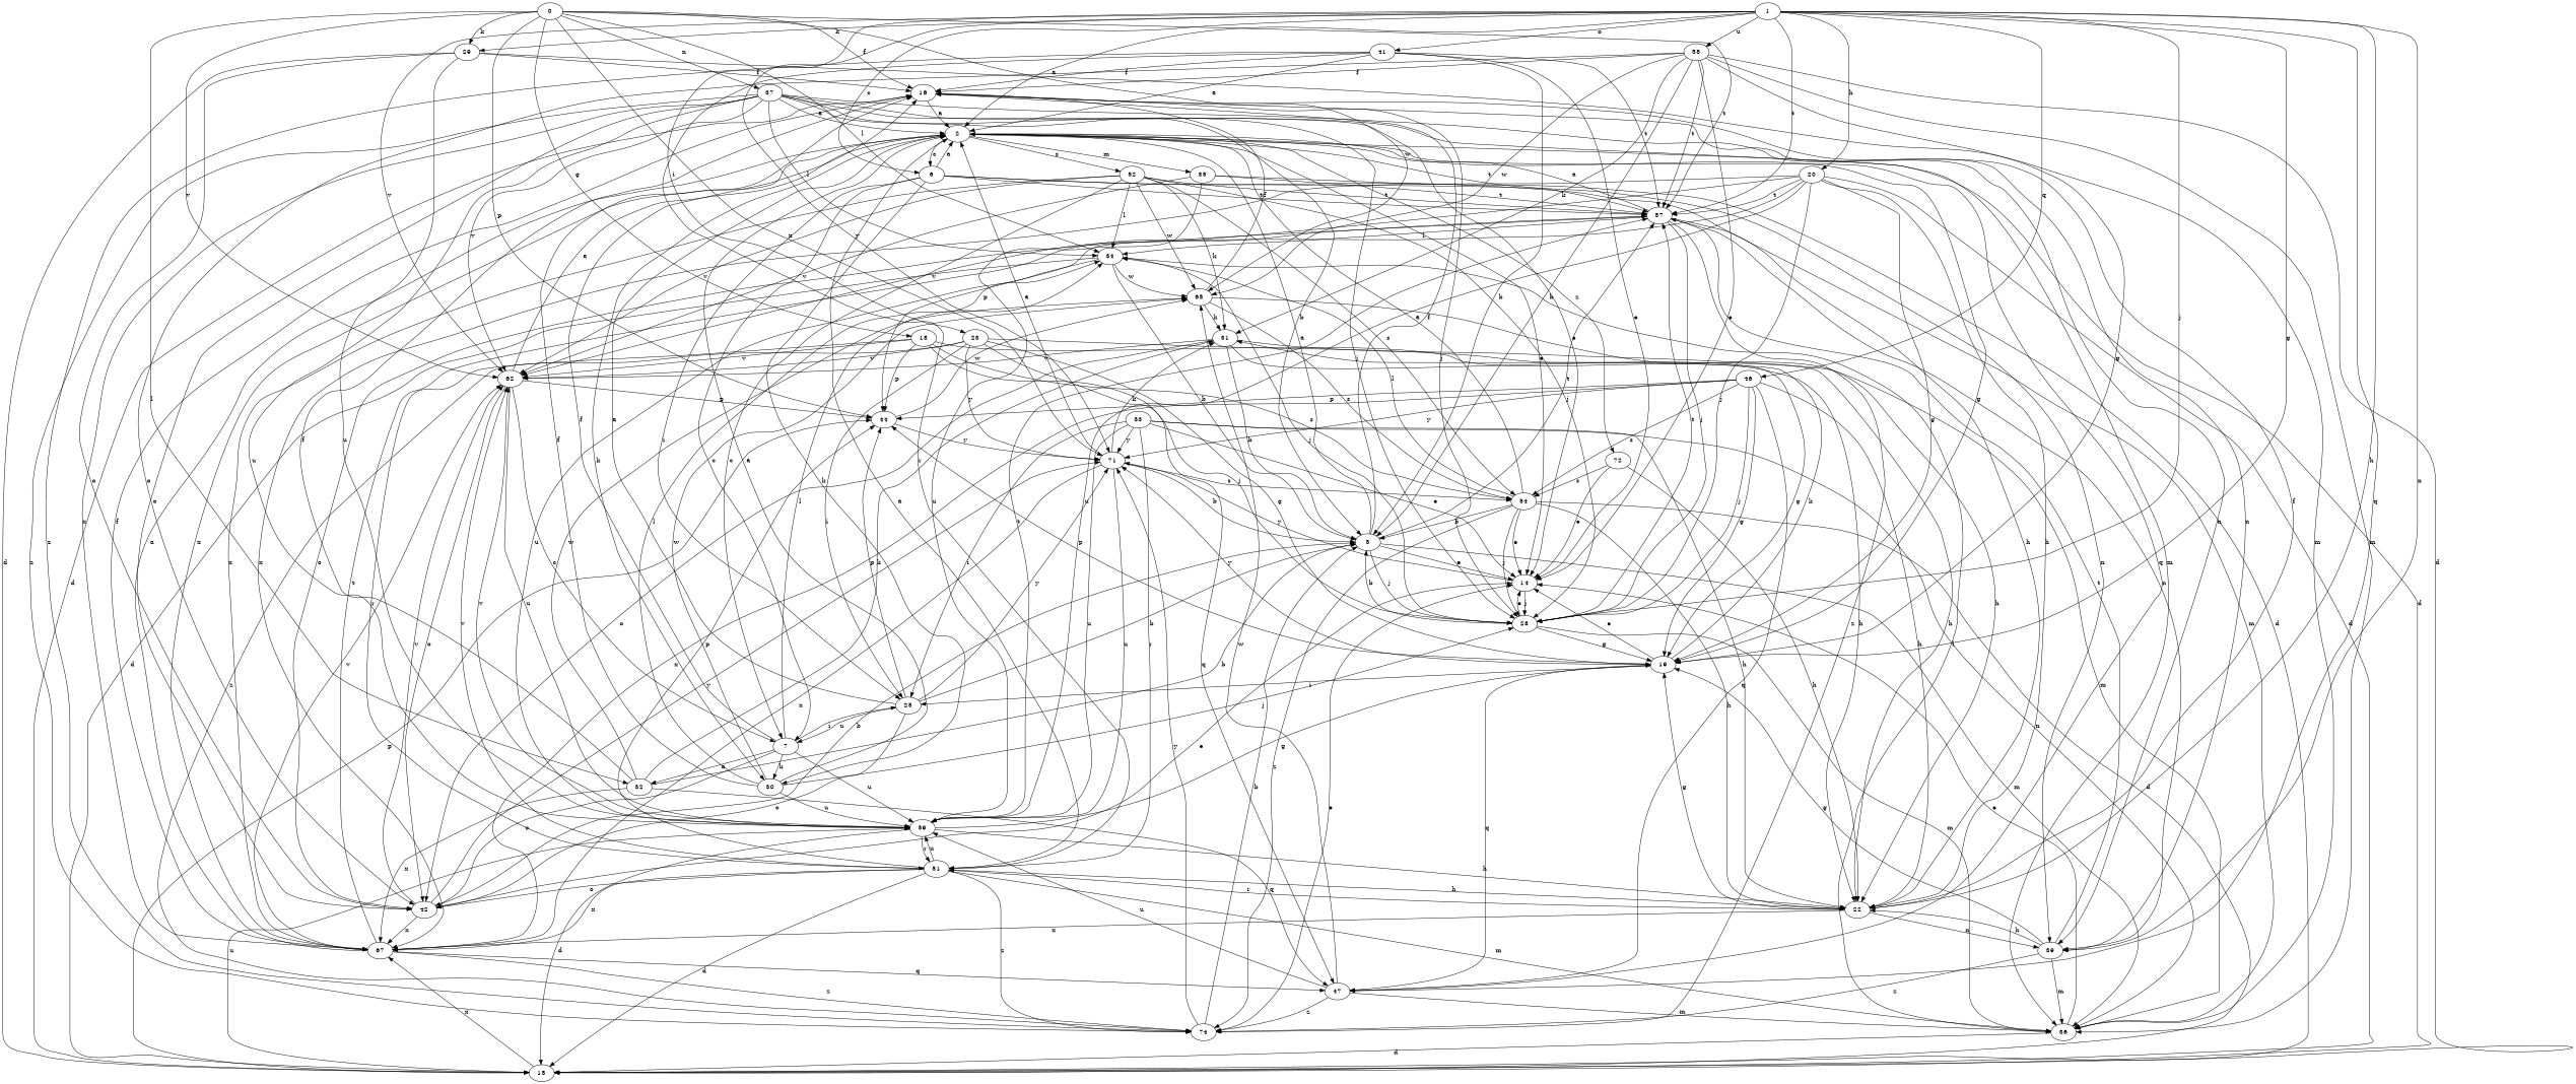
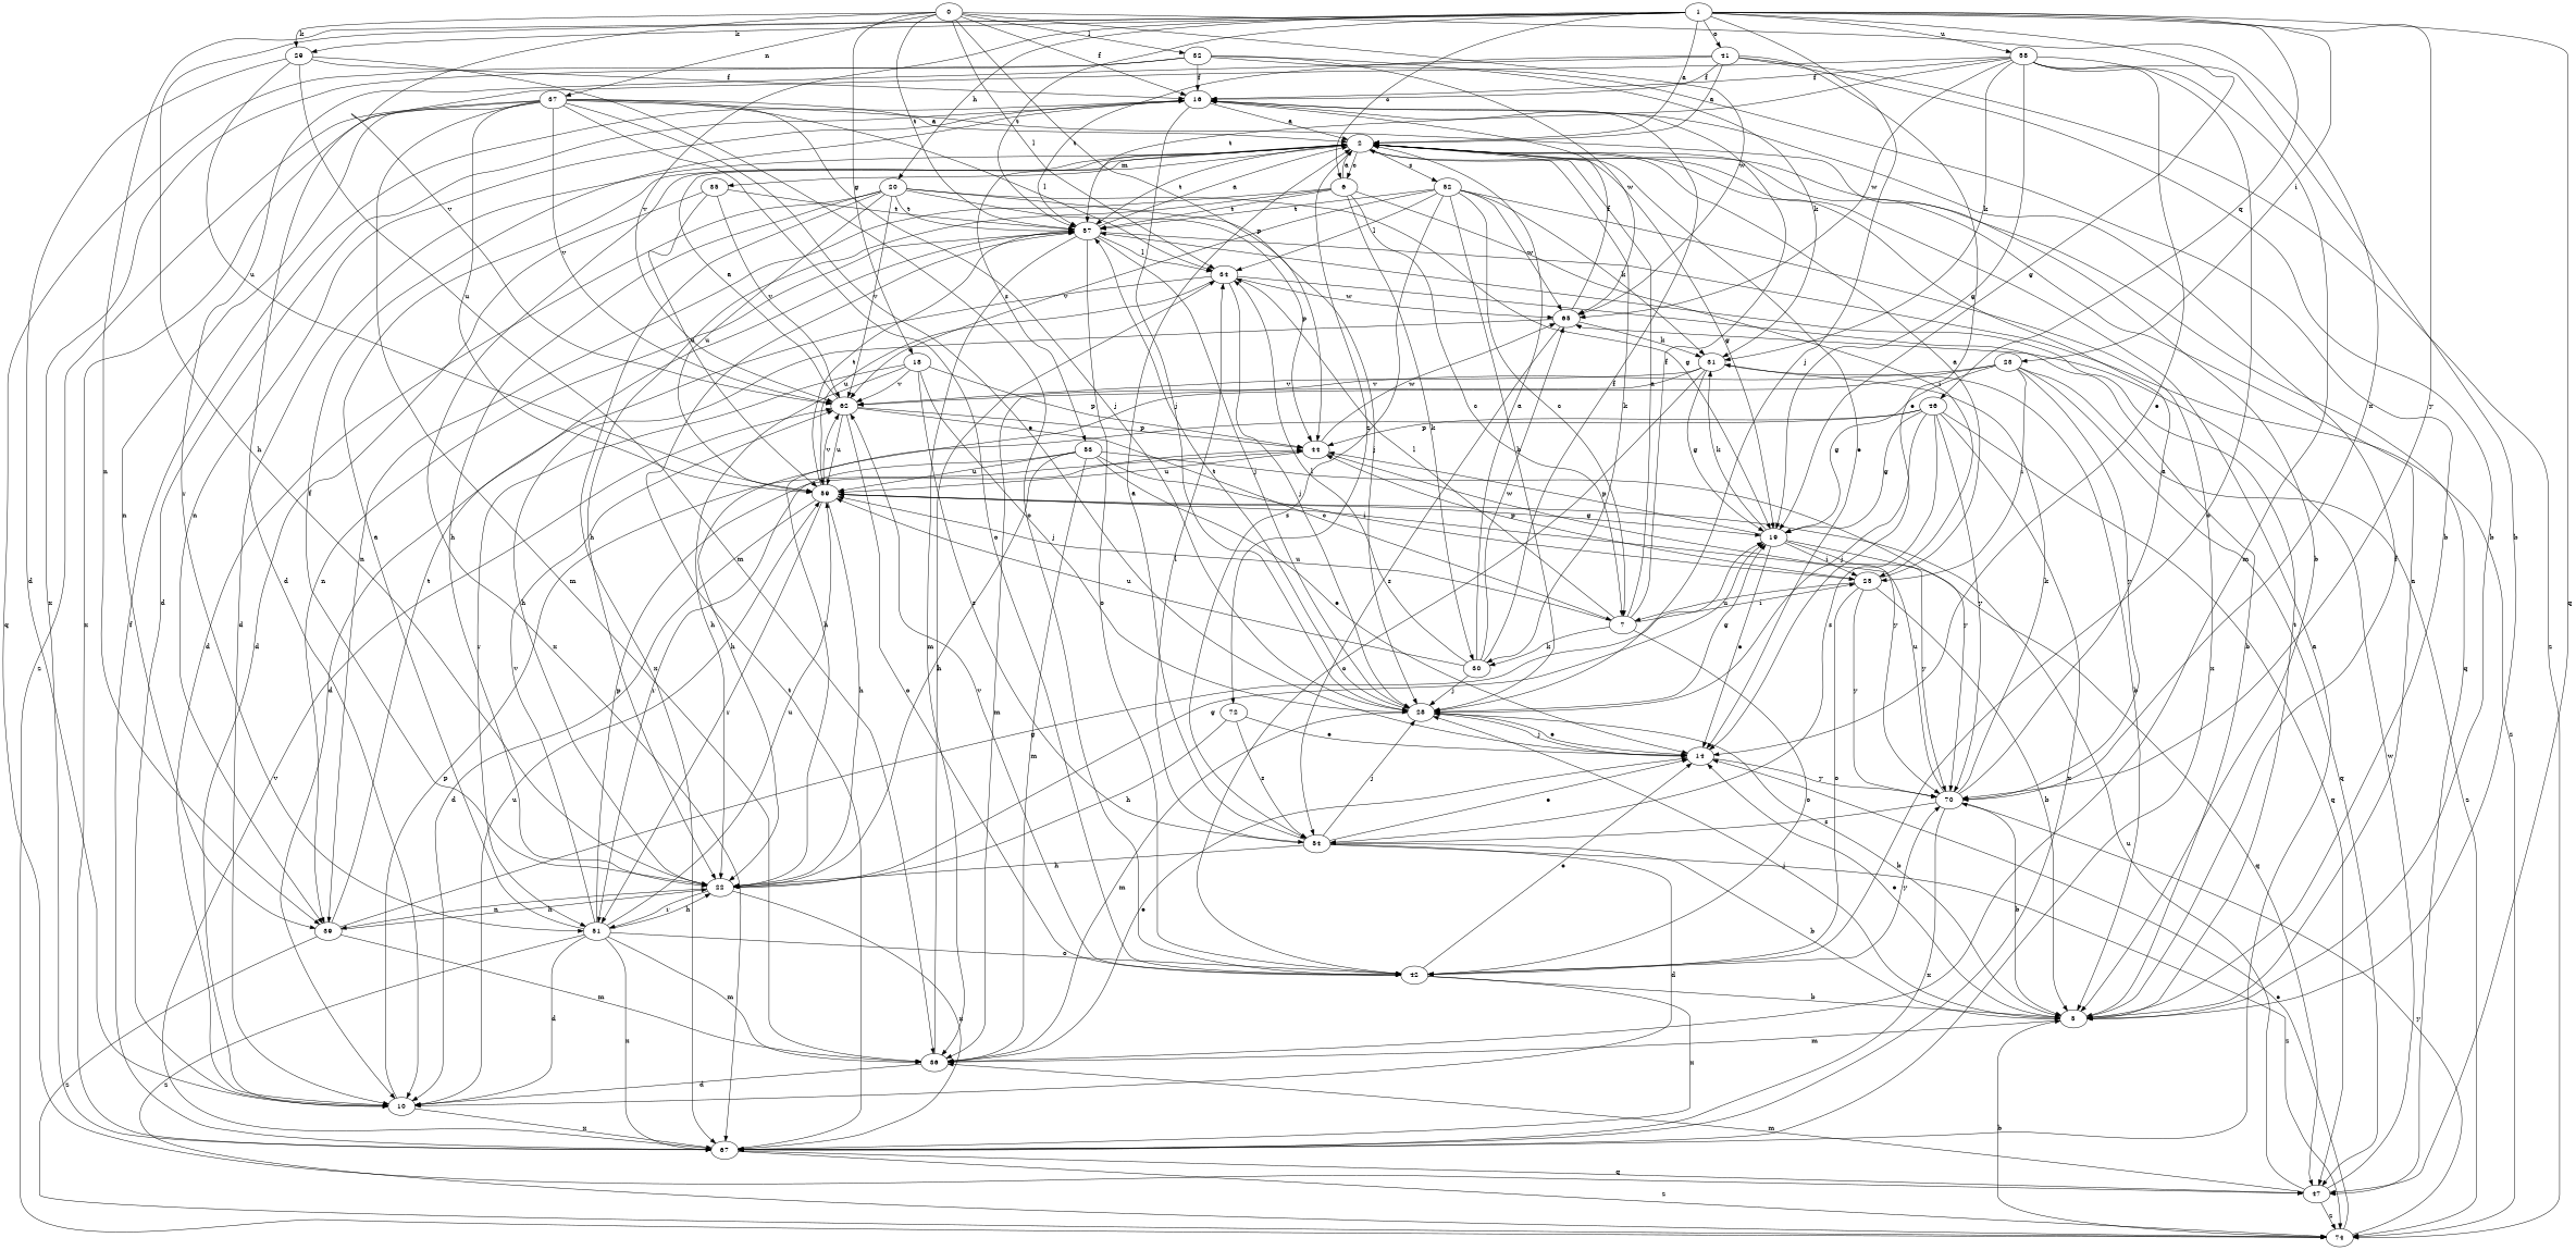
  strict digraph {
    0
    16
    18
    29
    32
    34
    37
    44
    57
    62
    65
-   70 [label=71]
+   70
    2
    28
    39
-   10 [label=15]
+   10
    22
    51
    54
    36
    42
    59
    67
    47
    5
    31
    14
    74
    7
    1
    6
    19
    20
    23
    41
    46
    58
    30
    35
    52
    53
    72
    25
    0 -> 16 [label=f]
    0 -> 18 [label=g]
    0 -> 29 [label=k]
    0 -> 32 [label=l]
    0 -> 34 [label=l]
    0 -> 37 [label=n]
    0 -> 44 [label=p]
    0 -> 57 [label=t]
    0 -> 62 [label=v]
    0 -> 65 [label=w]
    0 -> 70 [label=x]
    16 -> 2 [label=a]
    16 -> 28 [label=j]
    16 -> 39 [label=n]
    16 -> 10 [label=d]
    18 -> 44 [label=p]
    18 -> 62 [label=v]
    18 -> 28 [label=j]
    18 -> 22 [label=h]
    18 -> 51 [label=r]
    18 -> 54 [label=s]
    29 -> 16 [label=f]
    29 -> 10 [label=d]
    29 -> 36 [label=m]
    29 -> 42 [label=o]
    29 -> 59 [label=u]
    32 -> 16 [label=f]
    32 -> 65 [label=w]
    32 -> 67 [label=x]
    32 -> 47 [label=q]
    32 -> 5 [label=b]
    32 -> 31 [label=k]
    34 -> 65 [label=w]
    34 -> 28 [label=j]
    34 -> 10 [label=d]
    34 -> 59 [label=u]
    34 -> 5 [label=b]
    37 -> 34 [label=l]
    37 -> 62 [label=v]
    37 -> 2 [label=a]
    37 -> 28 [label=j]
    37 -> 39 [label=n]
    37 -> 36 [label=m]
    37 -> 42 [label=o]
    37 -> 59 [label=u]
    37 -> 67 [label=x]
    37 -> 5 [label=b]
    37 -> 14 [label=e]
    37 -> 74 [label=z]
    44 -> 65 [label=w]
    44 -> 70 [label=y]
+   44 -> 59 [label=u]
    57 -> 34 [label=l]
    57 -> 2 [label=a]
    57 -> 28 [label=j]
    57 -> 39 [label=n]
    57 -> 36 [label=m]
    57 -> 42 [label=o]
    57 -> 74 [label=z]
    62 -> 44 [label=p]
    62 -> 2 [label=a]
    62 -> 42 [label=o]
    62 -> 59 [label=u]
    62 -> 7 [label=c]
    65 -> 16 [label=f]
    65 -> 22 [label=h]
    65 -> 54 [label=s]
    65 -> 31 [label=k]
    70 -> 2 [label=a]
    70 -> 54 [label=s]
    70 -> 59 [label=u]
    70 -> 67 [label=x]
    70 -> 5 [label=b]
    70 -> 31 [label=k]
    2 -> 57 [label=t]
    2 -> 10 [label=d]
    2 -> 67 [label=x]
    2 -> 47 [label=q]
    2 -> 14 [label=e]
    2 -> 6 [label=c]
    2 -> 19 [label=g]
    2 -> 30 [label=k]
    2 -> 35 [label=m]
    2 -> 52 [label=s]
+   2 -> 53 [label=s]
    2 -> 72 [label=z]
    28 -> 57 [label=t]
    28 -> 36 [label=m]
    28 -> 5 [label=b]
    28 -> 14 [label=e]
    28 -> 19 [label=g]
    39 -> 57 [label=t]
    39 -> 22 [label=h]
    39 -> 36 [label=m]
    39 -> 74 [label=z]
    39 -> 19 [label=g]
    10 -> 44 [label=p]
    10 -> 59 [label=u]
    10 -> 67 [label=x]
    22 -> 16 [label=f]
    22 -> 39 [label=n]
    22 -> 51 [label=r]
    22 -> 67 [label=x]
    22 -> 19 [label=g]
    51 -> 44 [label=p]
    51 -> 62 [label=v]
    51 -> 2 [label=a]
    51 -> 10 [label=d]
    51 -> 22 [label=h]
    51 -> 36 [label=m]
    51 -> 42 [label=o]
    51 -> 59 [label=u]
    51 -> 67 [label=x]
    51 -> 74 [label=z]
    54 -> 34 [label=l]
    54 -> 2 [label=a]
    54 -> 28 [label=j]
    54 -> 10 [label=d]
    54 -> 22 [label=h]
    54 -> 5 [label=b]
    54 -> 14 [label=e]
    54 -> 74 [label=z]
    36 -> 34 [label=l]
    36 -> 10 [label=d]
    36 -> 14 [label=e]
    42 -> 62 [label=v]
    42 -> 70 [label=y]
    42 -> 67 [label=x]
    42 -> 5 [label=b]
    42 -> 14 [label=e]
    59 -> 57 [label=t]
    59 -> 62 [label=v]
    59 -> 10 [label=d]
    59 -> 22 [label=h]
    59 -> 51 [label=r]
    59 -> 19 [label=g]
    67 -> 16 [label=f]
    67 -> 57 [label=t]
    67 -> 62 [label=v]
    67 -> 2 [label=a]
    67 -> 47 [label=q]
    67 -> 74 [label=z]
    47 -> 65 [label=w]
    47 -> 36 [label=m]
    47 -> 59 [label=u]
    47 -> 74 [label=z]
    5 -> 16 [label=f]
    5 -> 57 [label=t]
    5 -> 2 [label=a]
    5 -> 28 [label=j]
    5 -> 36 [label=m]
    5 -> 14 [label=e]
    31 -> 62 [label=v]
    31 -> 36 [label=m]
    31 -> 42 [label=o]
    31 -> 5 [label=b]
    31 -> 19 [label=g]
    14 -> 70 [label=y]
    14 -> 28 [label=j]
    74 -> 70 [label=y]
    74 -> 5 [label=b]
    74 -> 14 [label=e]
    7 -> 16 [label=f]
    7 -> 34 [label=l]
-   7 -> 32 [label=a]
+   7 -> 2 [label=a]
    7 -> 42 [label=o]
    7 -> 59 [label=u]
    7 -> 30 [label=k]
    7 -> 25 [label=i]
    1 -> 29 [label=k]
    1 -> 57 [label=t]
    1 -> 62 [label=v]
    1 -> 70 [label=y]
    1 -> 2 [label=a]
    1 -> 28 [label=j]
    1 -> 39 [label=n]
    1 -> 22 [label=h]
    1 -> 47 [label=q]
    1 -> 6 [label=c]
    1 -> 19 [label=g]
    1 -> 20 [label=h]
    1 -> 23 [label=i]
    1 -> 41 [label=o]
    1 -> 46 [label=q]
    1 -> 58 [label=u]
    6 -> 57 [label=t]
    6 -> 2 [label=a]
    6 -> 39 [label=n]
    6 -> 22 [label=h]
    6 -> 7 [label=c]
    6 -> 30 [label=k]
    6 -> 25 [label=i]
    19 -> 44 [label=p]
    19 -> 70 [label=y]
    19 -> 47 [label=q]
    19 -> 31 [label=k]
    19 -> 14 [label=e]
    19 -> 25 [label=i]
    20 -> 44 [label=p]
    20 -> 57 [label=t]
    20 -> 62 [label=v]
    20 -> 28 [label=j]
    20 -> 10 [label=d]
    20 -> 22 [label=h]
    20 -> 59 [label=u]
    20 -> 67 [label=x]
    20 -> 19 [label=g]
    23 -> 62 [label=v]
    23 -> 70 [label=y]
    23 -> 22 [label=h]
    23 -> 47 [label=q]
    23 -> 74 [label=z]
    23 -> 19 [label=g]
    23 -> 25 [label=i]
    41 -> 16 [label=f]
    41 -> 57 [label=t]
    41 -> 2 [label=a]
    41 -> 51 [label=r]
    41 -> 5 [label=b]
    41 -> 14 [label=e]
    41 -> 74 [label=z]
    46 -> 44 [label=p]
    46 -> 70 [label=y]
    46 -> 28 [label=j]
    46 -> 22 [label=h]
    46 -> 54 [label=s]
    46 -> 67 [label=x]
    46 -> 47 [label=q]
    46 -> 19 [label=g]
    58 -> 16 [label=f]
    58 -> 57 [label=t]
    58 -> 65 [label=w]
    58 -> 10 [label=d]
    58 -> 36 [label=m]
    58 -> 42 [label=o]
    58 -> 5 [label=b]
    58 -> 31 [label=k]
    58 -> 14 [label=e]
    58 -> 19 [label=g]
    30 -> 16 [label=f]
    30 -> 34 [label=l]
    30 -> 65 [label=w]
    30 -> 2 [label=a]
    30 -> 28 [label=j]
    30 -> 59 [label=u]
    35 -> 57 [label=t]
    35 -> 62 [label=v]
    35 -> 10 [label=d]
    35 -> 59 [label=u]
    52 -> 34 [label=l]
    52 -> 57 [label=t]
    52 -> 62 [label=v]
    52 -> 65 [label=w]
-   52 -> 28 [label=j]
+   52 -> 28 [label=b]
    52 -> 54 [label=s]
    52 -> 67 [label=x]
    52 -> 31 [label=k]
    52 -> 7 [label=c]
    53 -> 70 [label=y]
    53 -> 22 [label=h]
    53 -> 51 [label=r]
-   53 -> 36 [label=n]
+   53 -> 36 [label=m]
    53 -> 59 [label=u]
    53 -> 14 [label=e]
    53 -> 25 [label=i]
    72 -> 22 [label=h]
    72 -> 54 [label=s]
    72 -> 14 [label=e]
    25 -> 44 [label=p]
    25 -> 70 [label=y]
    25 -> 2 [label=a]
    25 -> 42 [label=o]
    25 -> 5 [label=b]
    25 -> 7 [label=u]
  }
